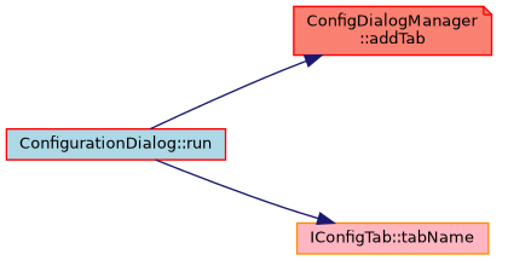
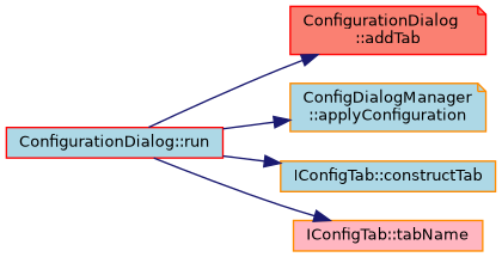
  digraph {
    rankdir=LR
    node [color=darkorange fillcolor=lightblue fontname=Helvetica fontsize=10 shape=box style=filled]
    edge [color=midnightblue fontname=Helvetica fontsize=10 labelfontname=Helvetica labelfontsize=10 style=solid]
    n1 [color=red fontcolor=black height=0.2 label="ConfigurationDialog::run" width=0.4]
-   n2 [color=red fillcolor=salmon height=0.2 label="ConfigDialogManager\l::addTab" shape=note width=0.4]
+   n2 [color=red fillcolor=salmon height=0.2 label="ConfigurationDialog\l::addTab" shape=note width=0.4]
+   n3 [height=0.2 label="ConfigDialogManager\l::applyConfiguration" shape=note width=0.4]
+   n4 [height=0.2 label="IConfigTab::constructTab" width=0.4]
    n5 [fillcolor=lightpink height=0.2 label="IConfigTab::tabName" width=0.4]
    n1 -> n2
+   n1 -> n3
+   n1 -> n4
    n1 -> n5
  }
